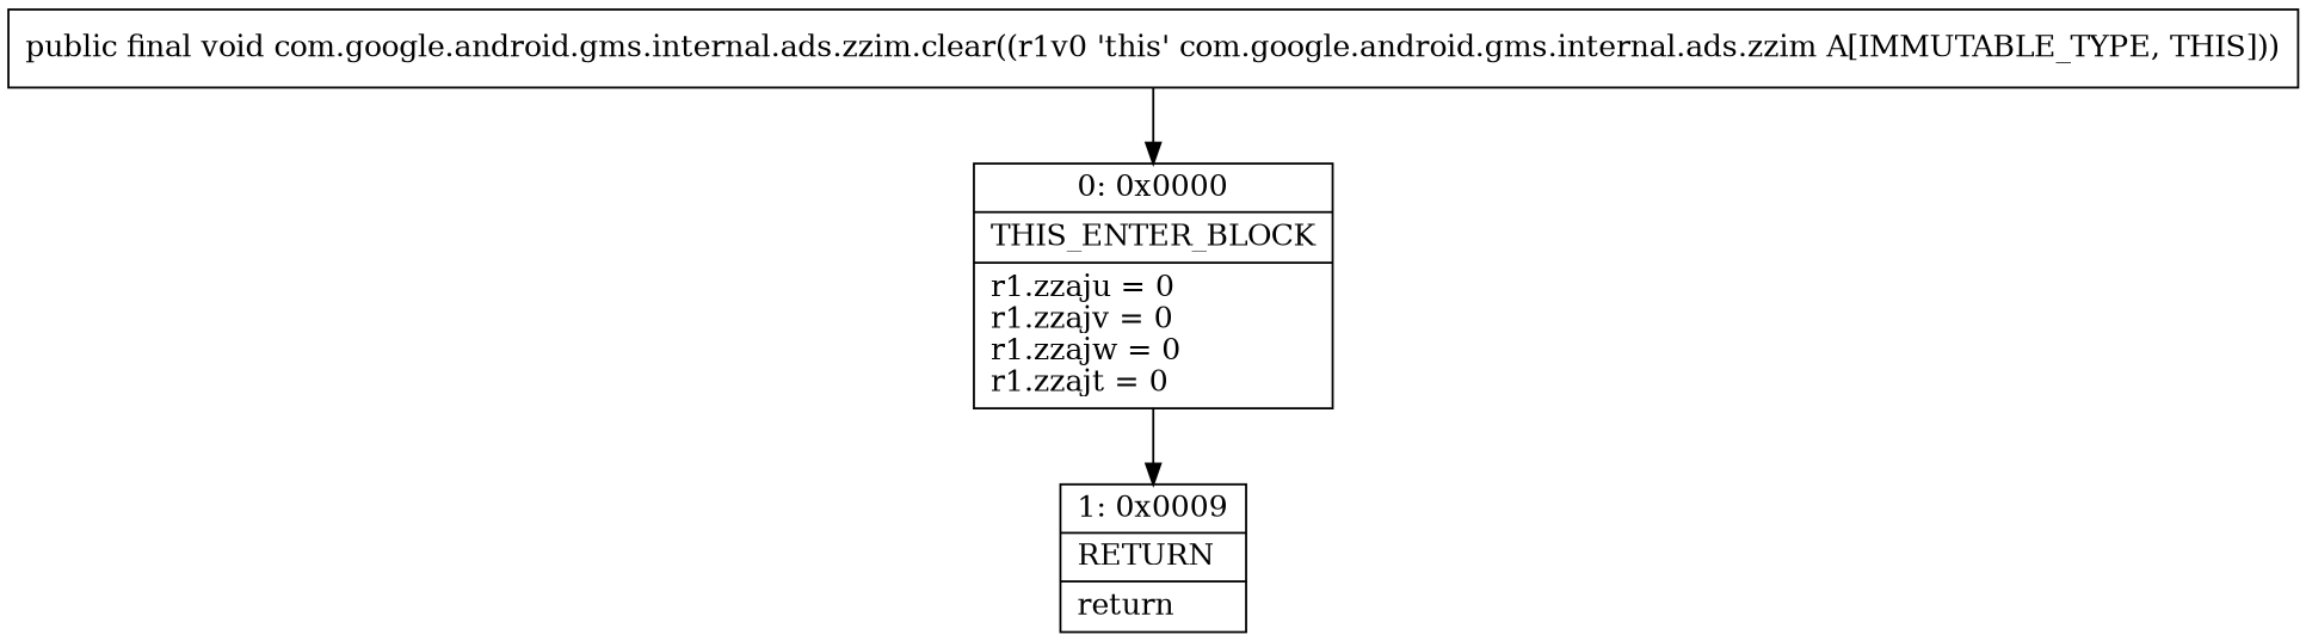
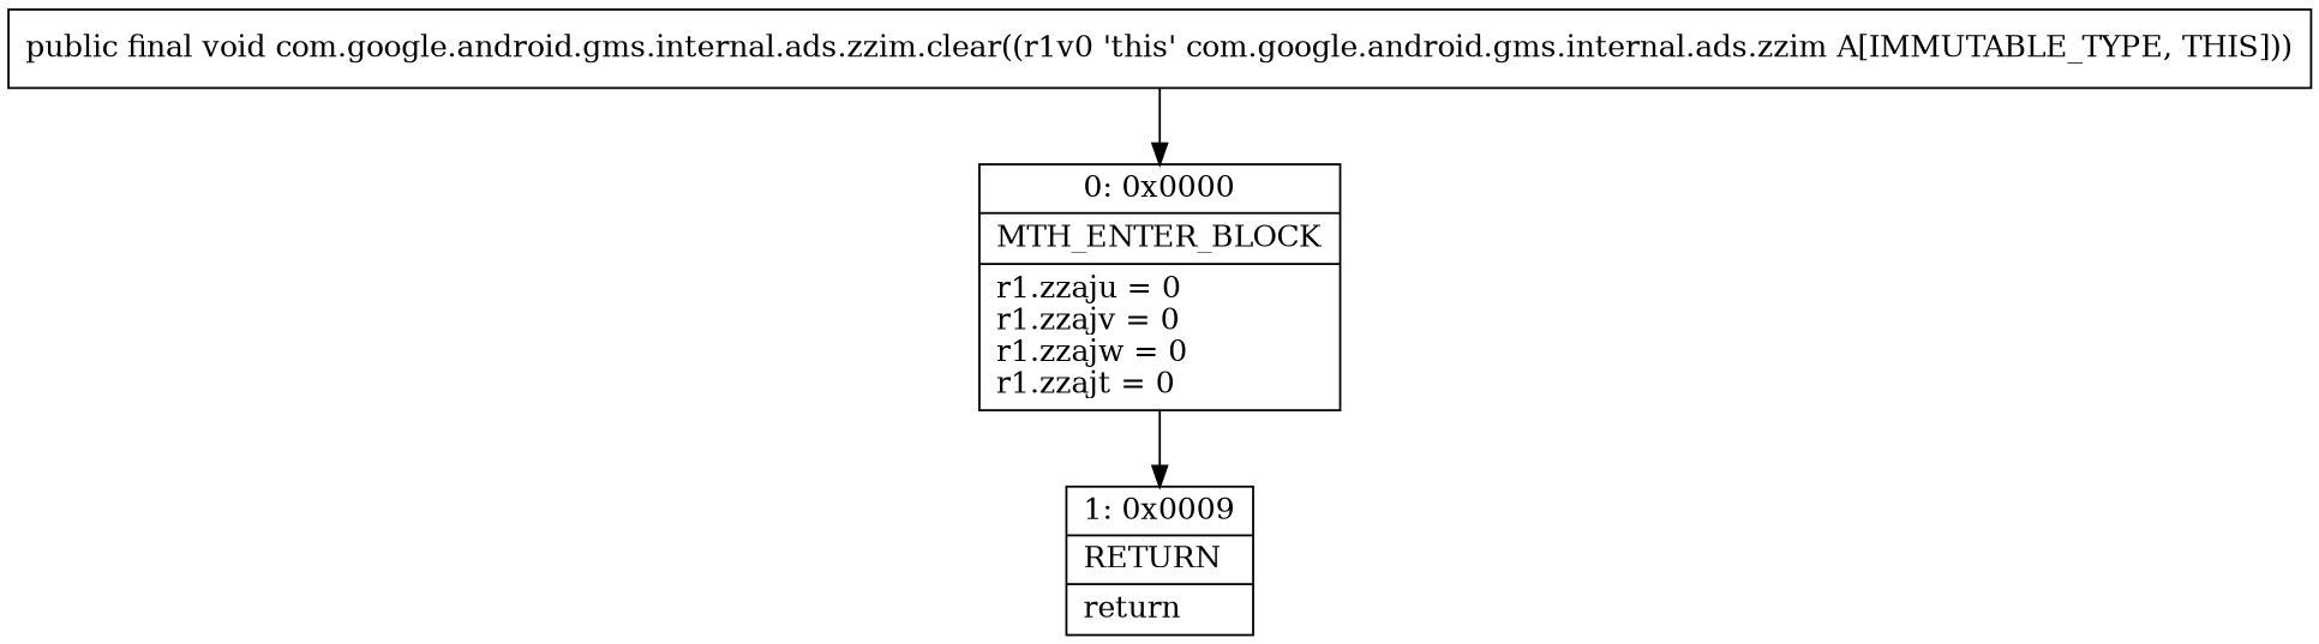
  digraph {
    node [shape=record]
-   n1 [label="{0\:\ 0x0000|THIS_ENTER_BLOCK\l|r1.zzaju = 0\lr1.zzajv = 0\lr1.zzajw = 0\lr1.zzajt = 0\l}"]
+   n1 [label="{0\:\ 0x0000|MTH_ENTER_BLOCK\l|r1.zzaju = 0\lr1.zzajv = 0\lr1.zzajw = 0\lr1.zzajt = 0\l}"]
    n2 [label="{1\:\ 0x0009|RETURN\l|return\l}"]
    n3 [label="{public final void com.google.android.gms.internal.ads.zzim.clear((r1v0 'this' com.google.android.gms.internal.ads.zzim A[IMMUTABLE_TYPE, THIS])) }"]
    n1 -> n2
    n3 -> n1
  }
